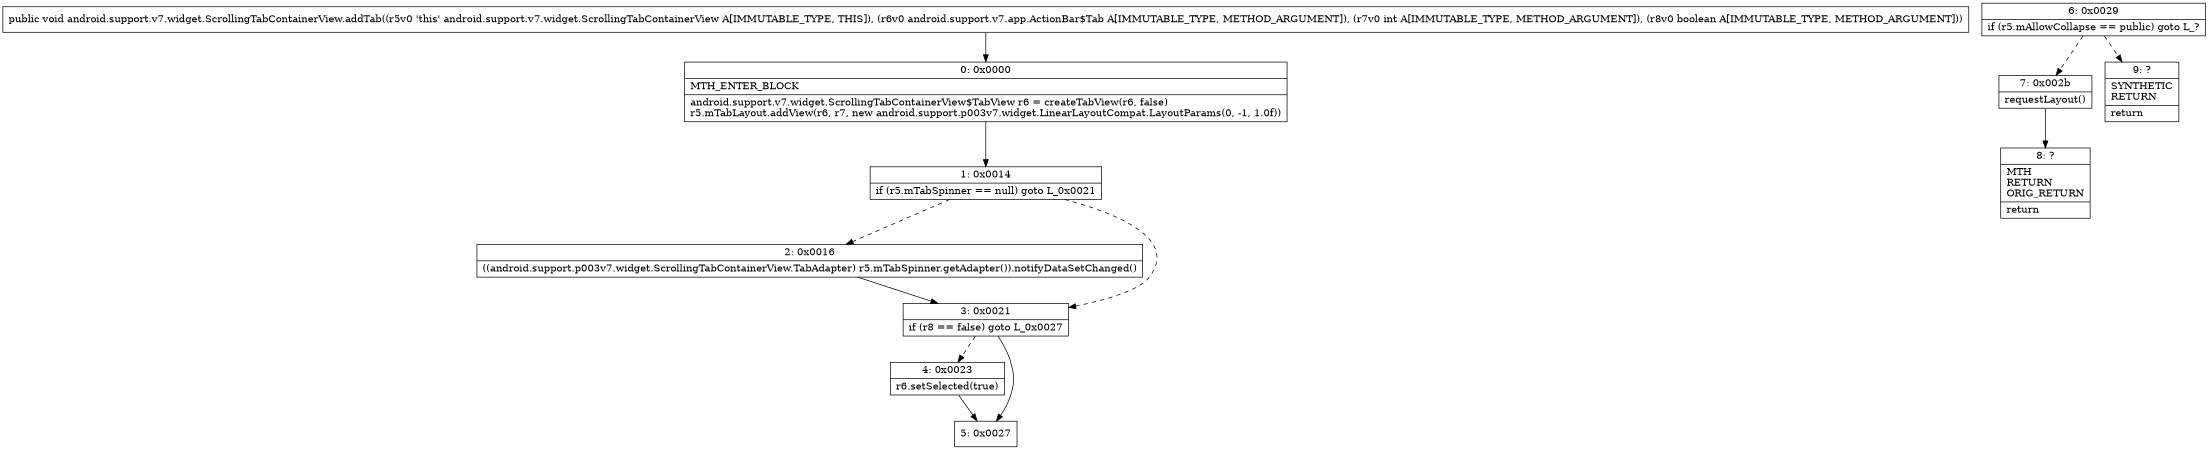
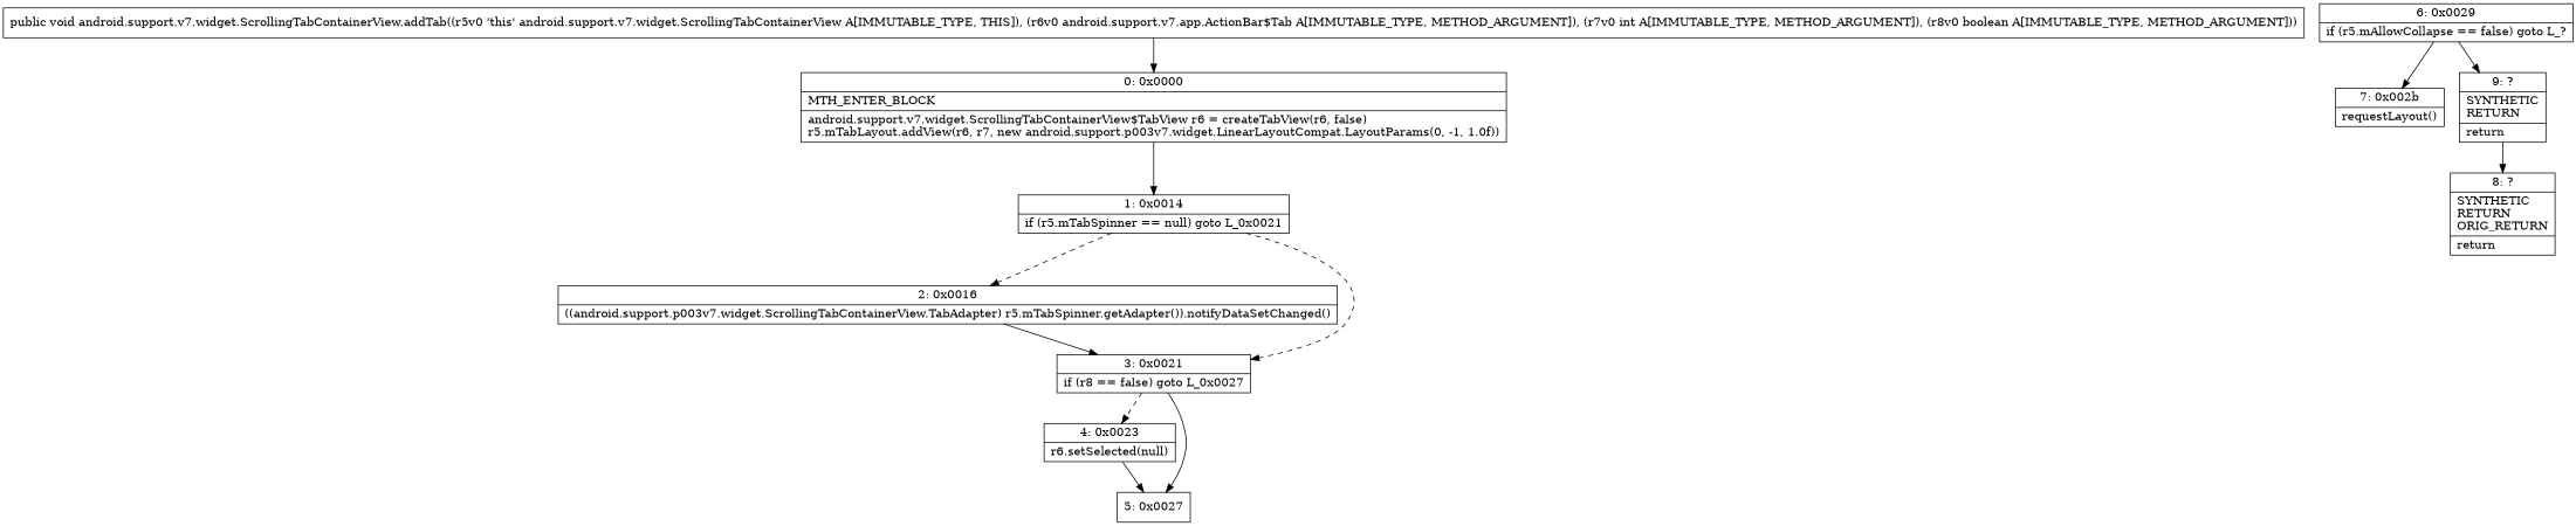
  digraph {
    node [shape=record]
    n1 [label="{0\:\ 0x0000|MTH_ENTER_BLOCK\l|android.support.v7.widget.ScrollingTabContainerView$TabView r6 = createTabView(r6, false)\lr5.mTabLayout.addView(r6, r7, new android.support.p003v7.widget.LinearLayoutCompat.LayoutParams(0, \-1, 1.0f))\l}"]
    n2 [label="{1\:\ 0x0014|if (r5.mTabSpinner == null) goto L_0x0021\l}"]
    n3 [label="{2\:\ 0x0016|((android.support.p003v7.widget.ScrollingTabContainerView.TabAdapter) r5.mTabSpinner.getAdapter()).notifyDataSetChanged()\l}"]
    n4 [label="{3\:\ 0x0021|if (r8 == false) goto L_0x0027\l}"]
-   n5 [label="{4\:\ 0x0023|r6.setSelected(true)\l}"]
+   n5 [label="{4\:\ 0x0023|r6.setSelected(null)\l}"]
    n6 [label="{5\:\ 0x0027}"]
-   n7 [label="{6\:\ 0x0029|if (r5.mAllowCollapse == public) goto L_?\l}"]
+   n7 [label="{6\:\ 0x0029|if (r5.mAllowCollapse == false) goto L_?\l}"]
    n8 [label="{7\:\ 0x002b|requestLayout()\l}"]
    n9 [label="{9\:\ ?|SYNTHETIC\lRETURN\l|return\l}"]
-   n10 [label="{8\:\ ?|MTH\lRETURN\lORIG_RETURN\l|return\l}"]
+   n10 [label="{8\:\ ?|SYNTHETIC\lRETURN\lORIG_RETURN\l|return\l}"]
    n11 [label="{public void android.support.v7.widget.ScrollingTabContainerView.addTab((r5v0 'this' android.support.v7.widget.ScrollingTabContainerView A[IMMUTABLE_TYPE, THIS]), (r6v0 android.support.v7.app.ActionBar$Tab A[IMMUTABLE_TYPE, METHOD_ARGUMENT]), (r7v0 int A[IMMUTABLE_TYPE, METHOD_ARGUMENT]), (r8v0 boolean A[IMMUTABLE_TYPE, METHOD_ARGUMENT])) }"]
    n1 -> n2
    n2 -> n3 [style=dashed]
    n2 -> n4 [style=dashed]
    n3 -> n4
    n4 -> n5 [style=dashed]
    n4 -> n6
    n5 -> n6
-   n7 -> n8 [style=dashed]
-   n7 -> n9 [style=dashed]
-   n8 -> n10
+   n7 -> n8 [style=solid]
+   n7 -> n9
+   n9 -> n10
    n11 -> n1
  }
